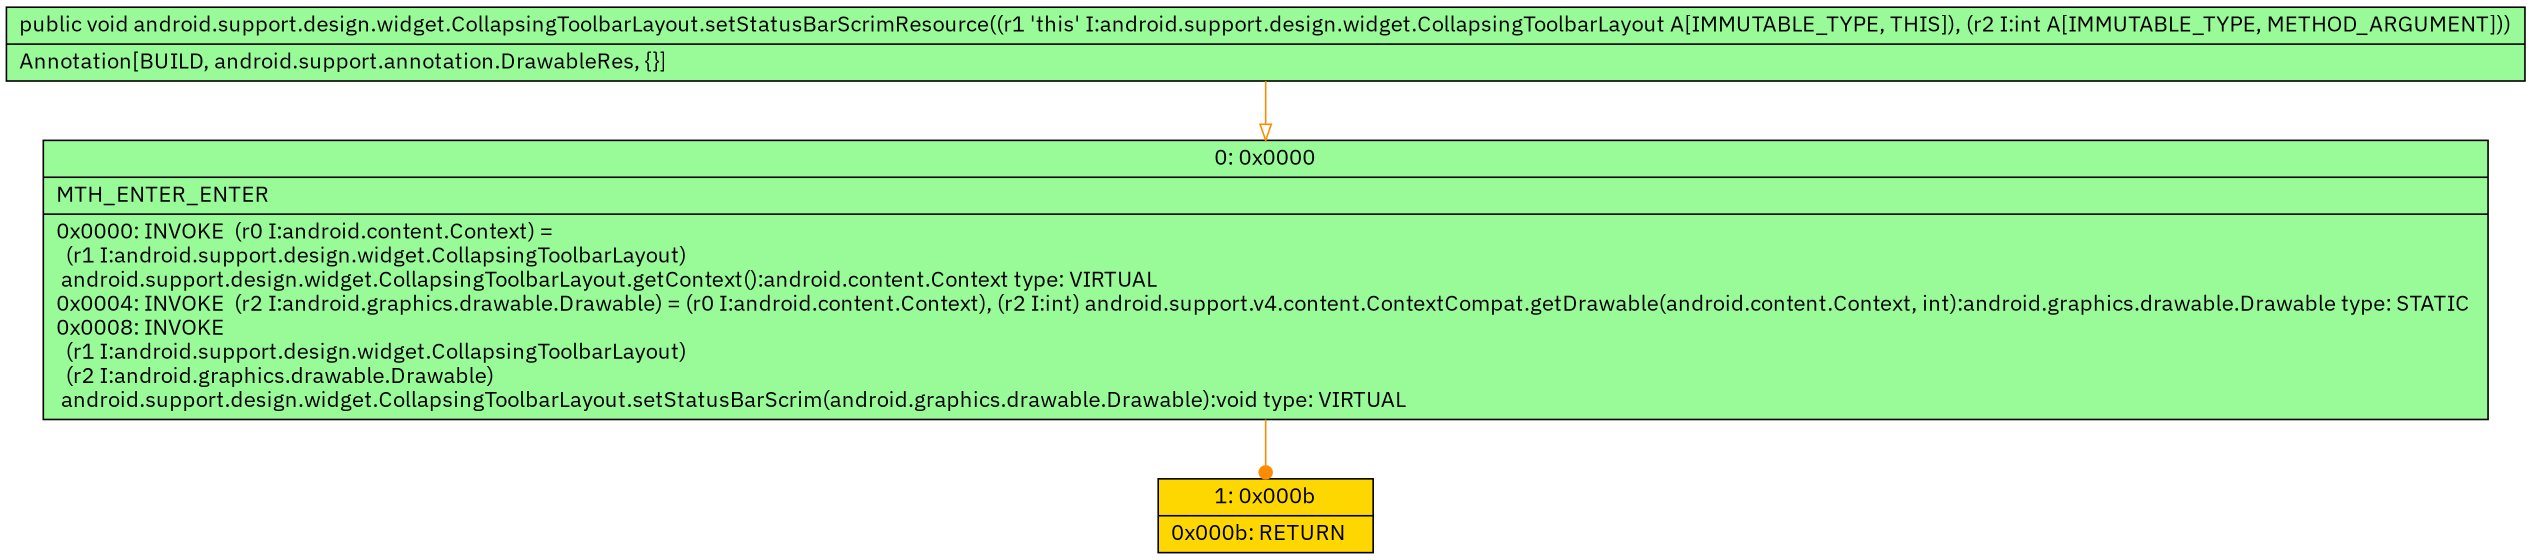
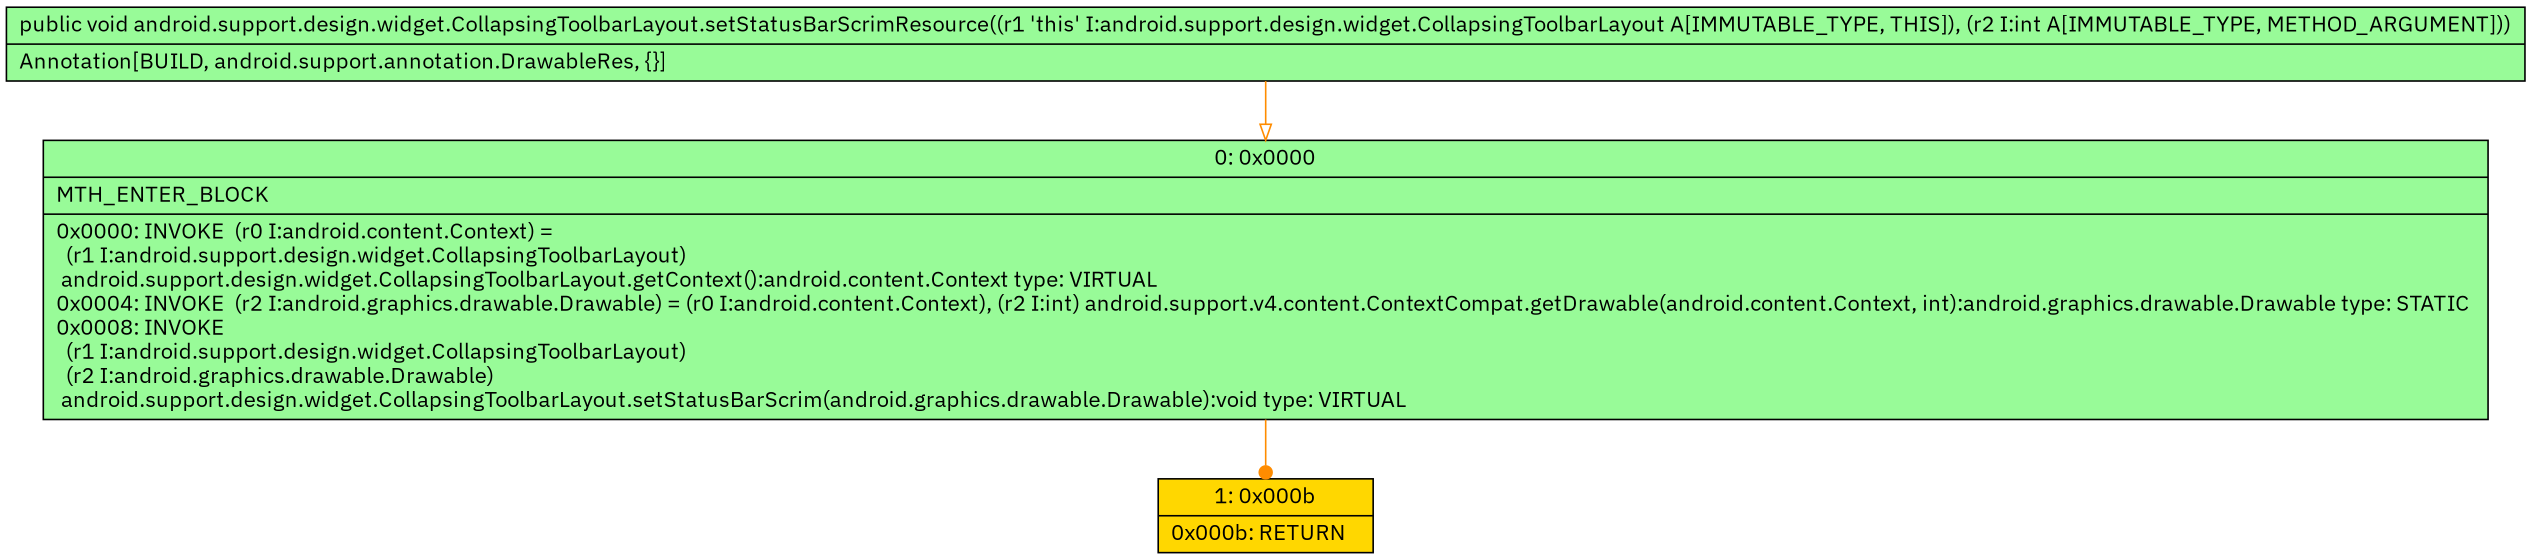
  digraph {
    fontname="IBM Plex Sans"
    node [shape=record style=filled fillcolor=palegreen fontname="IBM Plex Sans"]
    edge [color=darkorange fontname="IBM Plex Sans"]
-   n1 [label="{0\:\ 0x0000|MTH_ENTER_ENTER\l|0x0000: INVOKE  (r0 I:android.content.Context) = \l  (r1 I:android.support.design.widget.CollapsingToolbarLayout)\l android.support.design.widget.CollapsingToolbarLayout.getContext():android.content.Context type: VIRTUAL \l0x0004: INVOKE  (r2 I:android.graphics.drawable.Drawable) = (r0 I:android.content.Context), (r2 I:int) android.support.v4.content.ContextCompat.getDrawable(android.content.Context, int):android.graphics.drawable.Drawable type: STATIC \l0x0008: INVOKE  \l  (r1 I:android.support.design.widget.CollapsingToolbarLayout)\l  (r2 I:android.graphics.drawable.Drawable)\l android.support.design.widget.CollapsingToolbarLayout.setStatusBarScrim(android.graphics.drawable.Drawable):void type: VIRTUAL \l}"]
+   n1 [label="{0\:\ 0x0000|MTH_ENTER_BLOCK\l|0x0000: INVOKE  (r0 I:android.content.Context) = \l  (r1 I:android.support.design.widget.CollapsingToolbarLayout)\l android.support.design.widget.CollapsingToolbarLayout.getContext():android.content.Context type: VIRTUAL \l0x0004: INVOKE  (r2 I:android.graphics.drawable.Drawable) = (r0 I:android.content.Context), (r2 I:int) android.support.v4.content.ContextCompat.getDrawable(android.content.Context, int):android.graphics.drawable.Drawable type: STATIC \l0x0008: INVOKE  \l  (r1 I:android.support.design.widget.CollapsingToolbarLayout)\l  (r2 I:android.graphics.drawable.Drawable)\l android.support.design.widget.CollapsingToolbarLayout.setStatusBarScrim(android.graphics.drawable.Drawable):void type: VIRTUAL \l}"]
    n2 [label="{1\:\ 0x000b|0x000b: RETURN   \l}" fillcolor=gold]
    n3 [label="{public void android.support.design.widget.CollapsingToolbarLayout.setStatusBarScrimResource((r1 'this' I:android.support.design.widget.CollapsingToolbarLayout A[IMMUTABLE_TYPE, THIS]), (r2 I:int A[IMMUTABLE_TYPE, METHOD_ARGUMENT]))  | Annotation[BUILD, android.support.annotation.DrawableRes, \{\}]\l}"]
    n1 -> n2 [arrowhead=dot]
    n3 -> n1 [arrowhead=onormal]
  }
